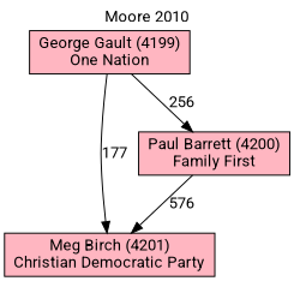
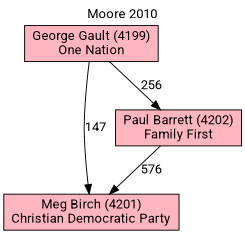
  digraph {
    fontname=Roboto
    label="Moore 2010"
    labelloc=t
    mclimit=10
    node [fillcolor=lightpink fontname=Roboto shape=box style=filled]
    edge [fontname=Roboto]
    n1 [label="George Gault (4199)\nOne Nation"]
    n2 [label="Meg Birch (4201)\nChristian Democratic Party"]
-   n3 [label="Paul Barrett (4200)\nFamily First"]
-   n1 -> n2 [label=177]
+   n3 [label="Paul Barrett (4202)\nFamily First"]
+   n1 -> n2 [label=147]
    n1 -> n3 [label=256]
    n3 -> n2 [label=576]
  }
